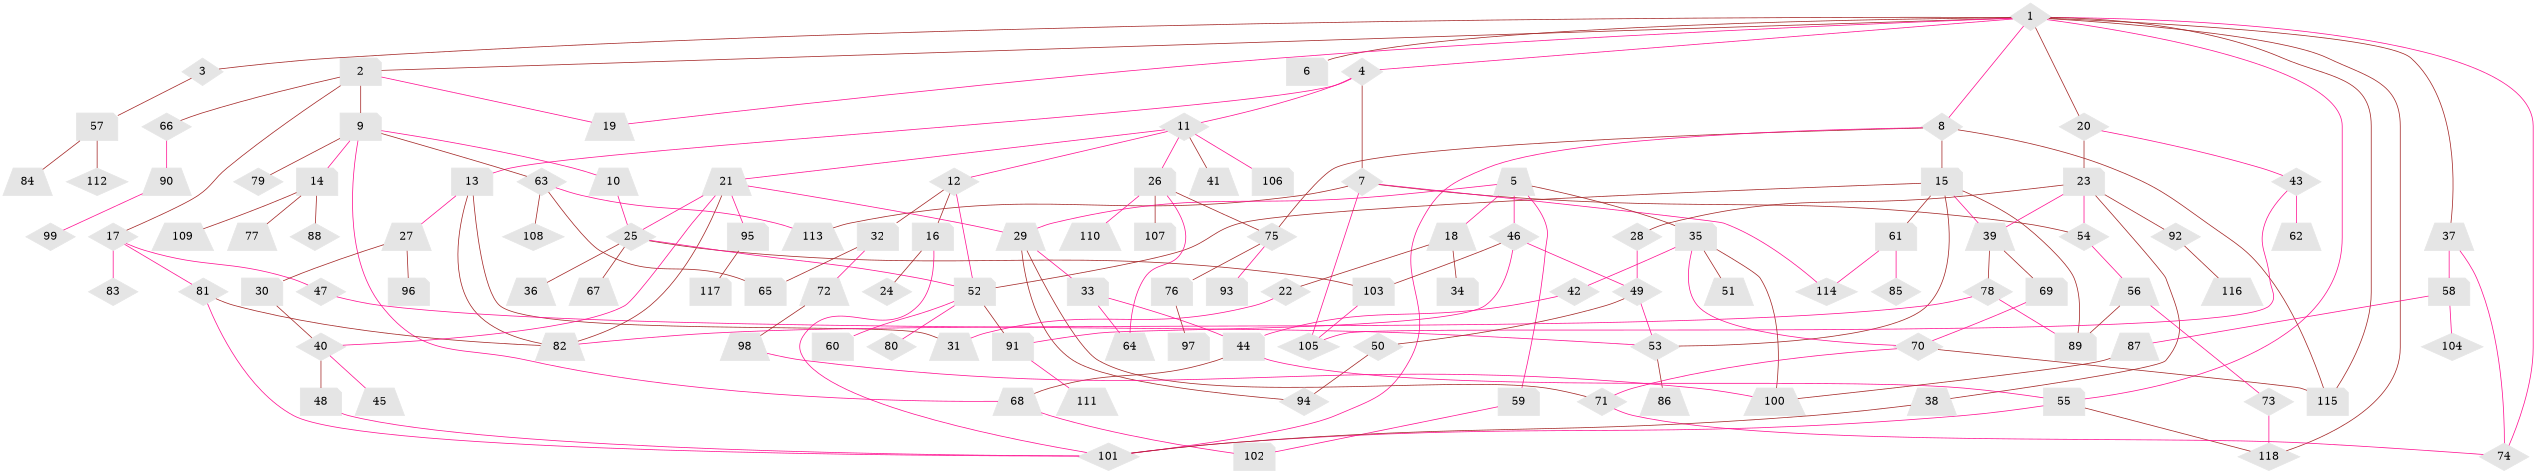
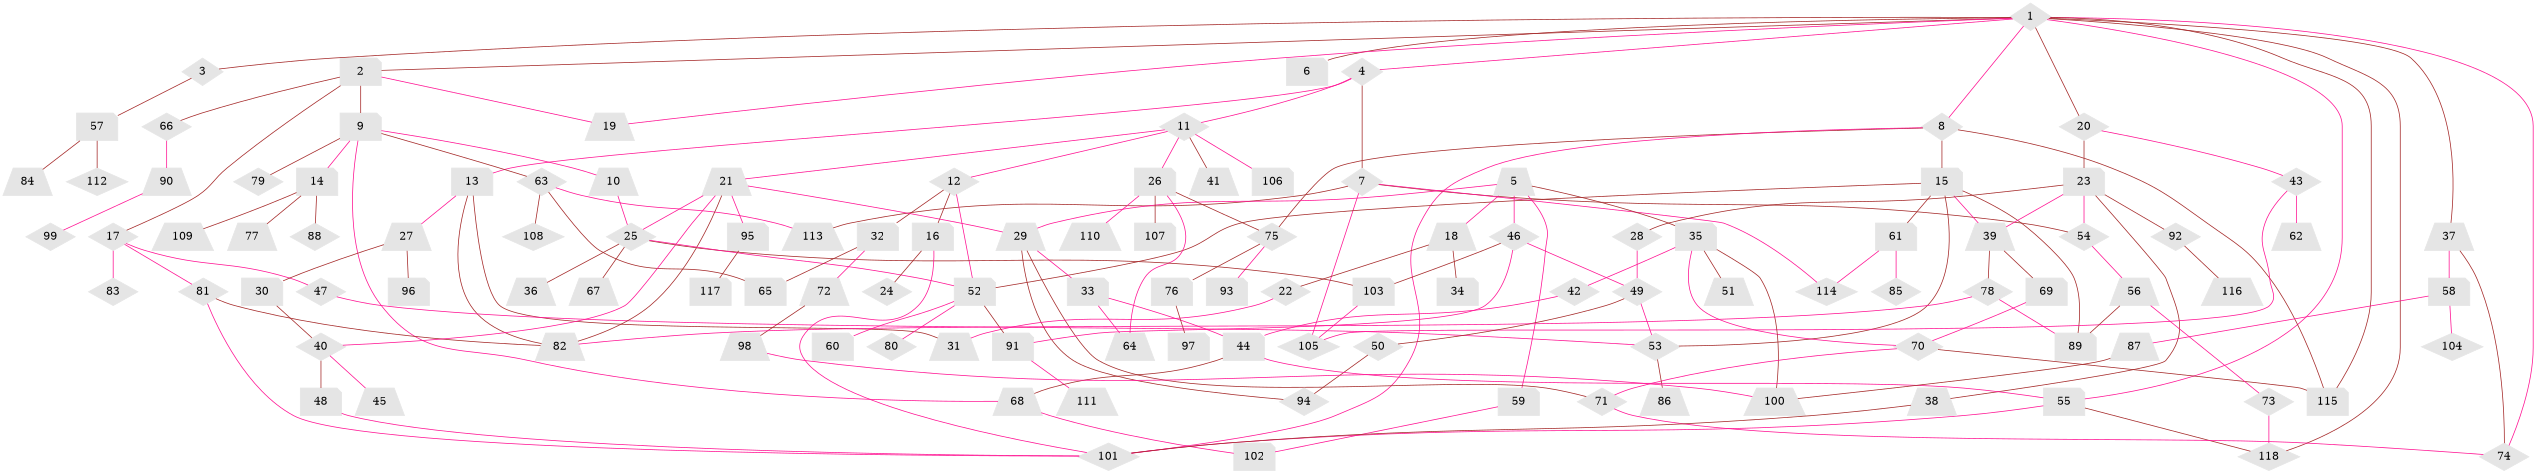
  graph {
    node [color=gray90 shape=diamond style=filled]
    edge [color=deeppink]
    2 [shape=note]
    1
    3
    4
    6 [shape=note]
    8
    19 [shape=trapezium]
    20
    37 [shape=trapezium]
    55 [shape=note]
    74
    115 [shape=note]
    118
    9 [shape=note]
    17
    66
    57 [shape=note]
    7
    11
    13 [shape=note]
    15 [shape=note]
    75
    101
    23 [shape=note]
    43
    58 [shape=note]
    10 [shape=trapezium]
    14 [shape=note]
    63
    68 [shape=trapezium]
    79
    47
    81
    83
    90 [shape=trapezium]
    84 [shape=trapezium]
    112
    5 [shape=trapezium]
    18 [shape=trapezium]
    29 [shape=trapezium]
    35 [shape=note]
    46
    59 [shape=note]
    54
    105
    113 [shape=trapezium]
    114
    12
    21 [shape=trapezium]
    26 [shape=note]
    41 [shape=trapezium]
    106 [shape=note]
    27 [shape=trapezium]
    31 [shape=trapezium]
    82 [shape=trapezium]
    22
    34 [shape=note]
    33 [shape=note]
    71
    94
    42
    51 [shape=trapezium]
    70
    100 [shape=trapezium]
    103 [shape=note]
    49
    91 [shape=note]
    102 [shape=note]
    56 [shape=trapezium]
    52 [shape=note]
    39 [shape=trapezium]
    53
    61 [shape=note]
    89 [shape=note]
    76 [shape=note]
    93 [shape=note]
    25
    77 [shape=trapezium]
    88
    109 [shape=trapezium]
    65 [shape=note]
    108
    116 [shape=trapezium]
    36 [shape=trapezium]
    67 [shape=trapezium]
    16 [shape=note]
    32 [shape=note]
    40
    95 [shape=note]
    64 [shape=trapezium]
    107 [shape=note]
    110 [shape=trapezium]
    24
    72 [shape=trapezium]
    60 [shape=note]
    80
    30 [shape=note]
    96 [shape=note]
    69 [shape=note]
    78
    86 [shape=trapezium]
    85
    28
    38 [shape=trapezium]
    92
    62 [shape=trapezium]
    45 [shape=trapezium]
    48 [shape=note]
    117 [shape=note]
    50
    44 [shape=note]
    98 [shape=trapezium]
    87 [shape=trapezium]
    104
    111 [shape=trapezium]
    73
    99
    97 [shape=note]
    2 -- 19
    2 -- 9 [color=brown]
    2 -- 17 [color=brown]
    2 -- 66 [color=brown]
    1 -- 2 [color=brown]
    1 -- 3 [color=brown]
    1 -- 4
    1 -- 6 [color=brown]
    1 -- 8
    1 -- 19
    1 -- 20 [color=brown]
    1 -- 37 [color=brown]
    1 -- 55
    1 -- 74
    1 -- 115 [color=brown]
    1 -- 118 [color=brown]
    3 -- 57 [color=brown]
    4 -- 7 [color=brown]
    4 -- 11
    4 -- 13
    8 -- 115 [color=brown]
    8 -- 15 [color=brown]
    8 -- 75 [color=brown]
    8 -- 101
    20 -- 23 [color=brown]
    20 -- 43
-   37 -- 74
+   37 -- 74 [color=brown]
    37 -- 58
    55 -- 118 [color=brown]
    55 -- 101
    9 -- 10
    9 -- 14
    9 -- 63 [color=brown]
    9 -- 68
    9 -- 79 [color=brown]
    17 -- 47
    17 -- 81
    17 -- 83
    66 -- 90
    57 -- 84 [color=brown]
    57 -- 112 [color=brown]
    7 -- 54 [color=brown]
    7 -- 105
    7 -- 113 [color=brown]
    7 -- 114
    11 -- 12
    11 -- 21
    11 -- 26
    11 -- 41 [color=brown]
    11 -- 106
    13 -- 27
    13 -- 31 [color=brown]
    13 -- 82 [color=brown]
    15 -- 52 [color=brown]
    15 -- 39
    15 -- 53 [color=brown]
    15 -- 61 [color=brown]
    15 -- 89 [color=brown]
    75 -- 76 [color=brown]
    75 -- 93
    23 -- 54
    23 -- 39
    23 -- 28 [color=brown]
    23 -- 38 [color=brown]
    23 -- 92 [color=brown]
    43 -- 105
    43 -- 62
    58 -- 87
    58 -- 104
    10 -- 25
    14 -- 77 [color=brown]
    14 -- 88 [color=brown]
    14 -- 109 [color=brown]
    63 -- 113
    63 -- 65 [color=brown]
    63 -- 108 [color=brown]
    68 -- 102
    47 -- 53
    81 -- 101
    81 -- 82 [color=brown]
    90 -- 99
    5 -- 18
    5 -- 29
    5 -- 35 [color=brown]
    5 -- 46
    5 -- 59
    18 -- 22 [color=brown]
    18 -- 34 [color=brown]
    29 -- 33
    29 -- 71 [color=brown]
    29 -- 94 [color=brown]
    35 -- 42
    35 -- 51 [color=brown]
    35 -- 70
    35 -- 100 [color=brown]
    46 -- 103 [color=brown]
    46 -- 49
    46 -- 91
    59 -- 102
    54 -- 56
    12 -- 52
    12 -- 16 [color=brown]
    12 -- 32 [color=brown]
    21 -- 29
    21 -- 82 [color=brown]
    21 -- 25
    21 -- 40
    21 -- 95
    26 -- 75 [color=brown]
    26 -- 64
    26 -- 107 [color=brown]
    26 -- 110
    27 -- 30 [color=brown]
    27 -- 96 [color=brown]
    22 -- 31
    33 -- 64
    33 -- 44
    71 -- 74
    42 -- 44
    70 -- 115 [color=brown]
    70 -- 71
    103 -- 105
    49 -- 53
    49 -- 50 [color=brown]
    91 -- 111
    56 -- 89 [color=brown]
    56 -- 73
    52 -- 91 [color=brown]
    52 -- 60
    52 -- 80
    39 -- 69 [color=brown]
    39 -- 78 [color=brown]
    53 -- 86 [color=brown]
    61 -- 114
    61 -- 85
    76 -- 97 [color=brown]
    25 -- 103 [color=brown]
    25 -- 52
    25 -- 36 [color=brown]
    25 -- 67 [color=brown]
    16 -- 101
    16 -- 24 [color=brown]
    32 -- 65 [color=brown]
    32 -- 72
    40 -- 45
    40 -- 48 [color=brown]
    95 -- 117 [color=brown]
    72 -- 98 [color=brown]
    30 -- 40 [color=brown]
    69 -- 70
    78 -- 82
    78 -- 89
    28 -- 49
    38 -- 101 [color=brown]
    92 -- 116 [color=brown]
    48 -- 101
    50 -- 94 [color=brown]
    44 -- 55
    44 -- 68 [color=brown]
    98 -- 100
    87 -- 100 [color=brown]
    73 -- 118
  }
